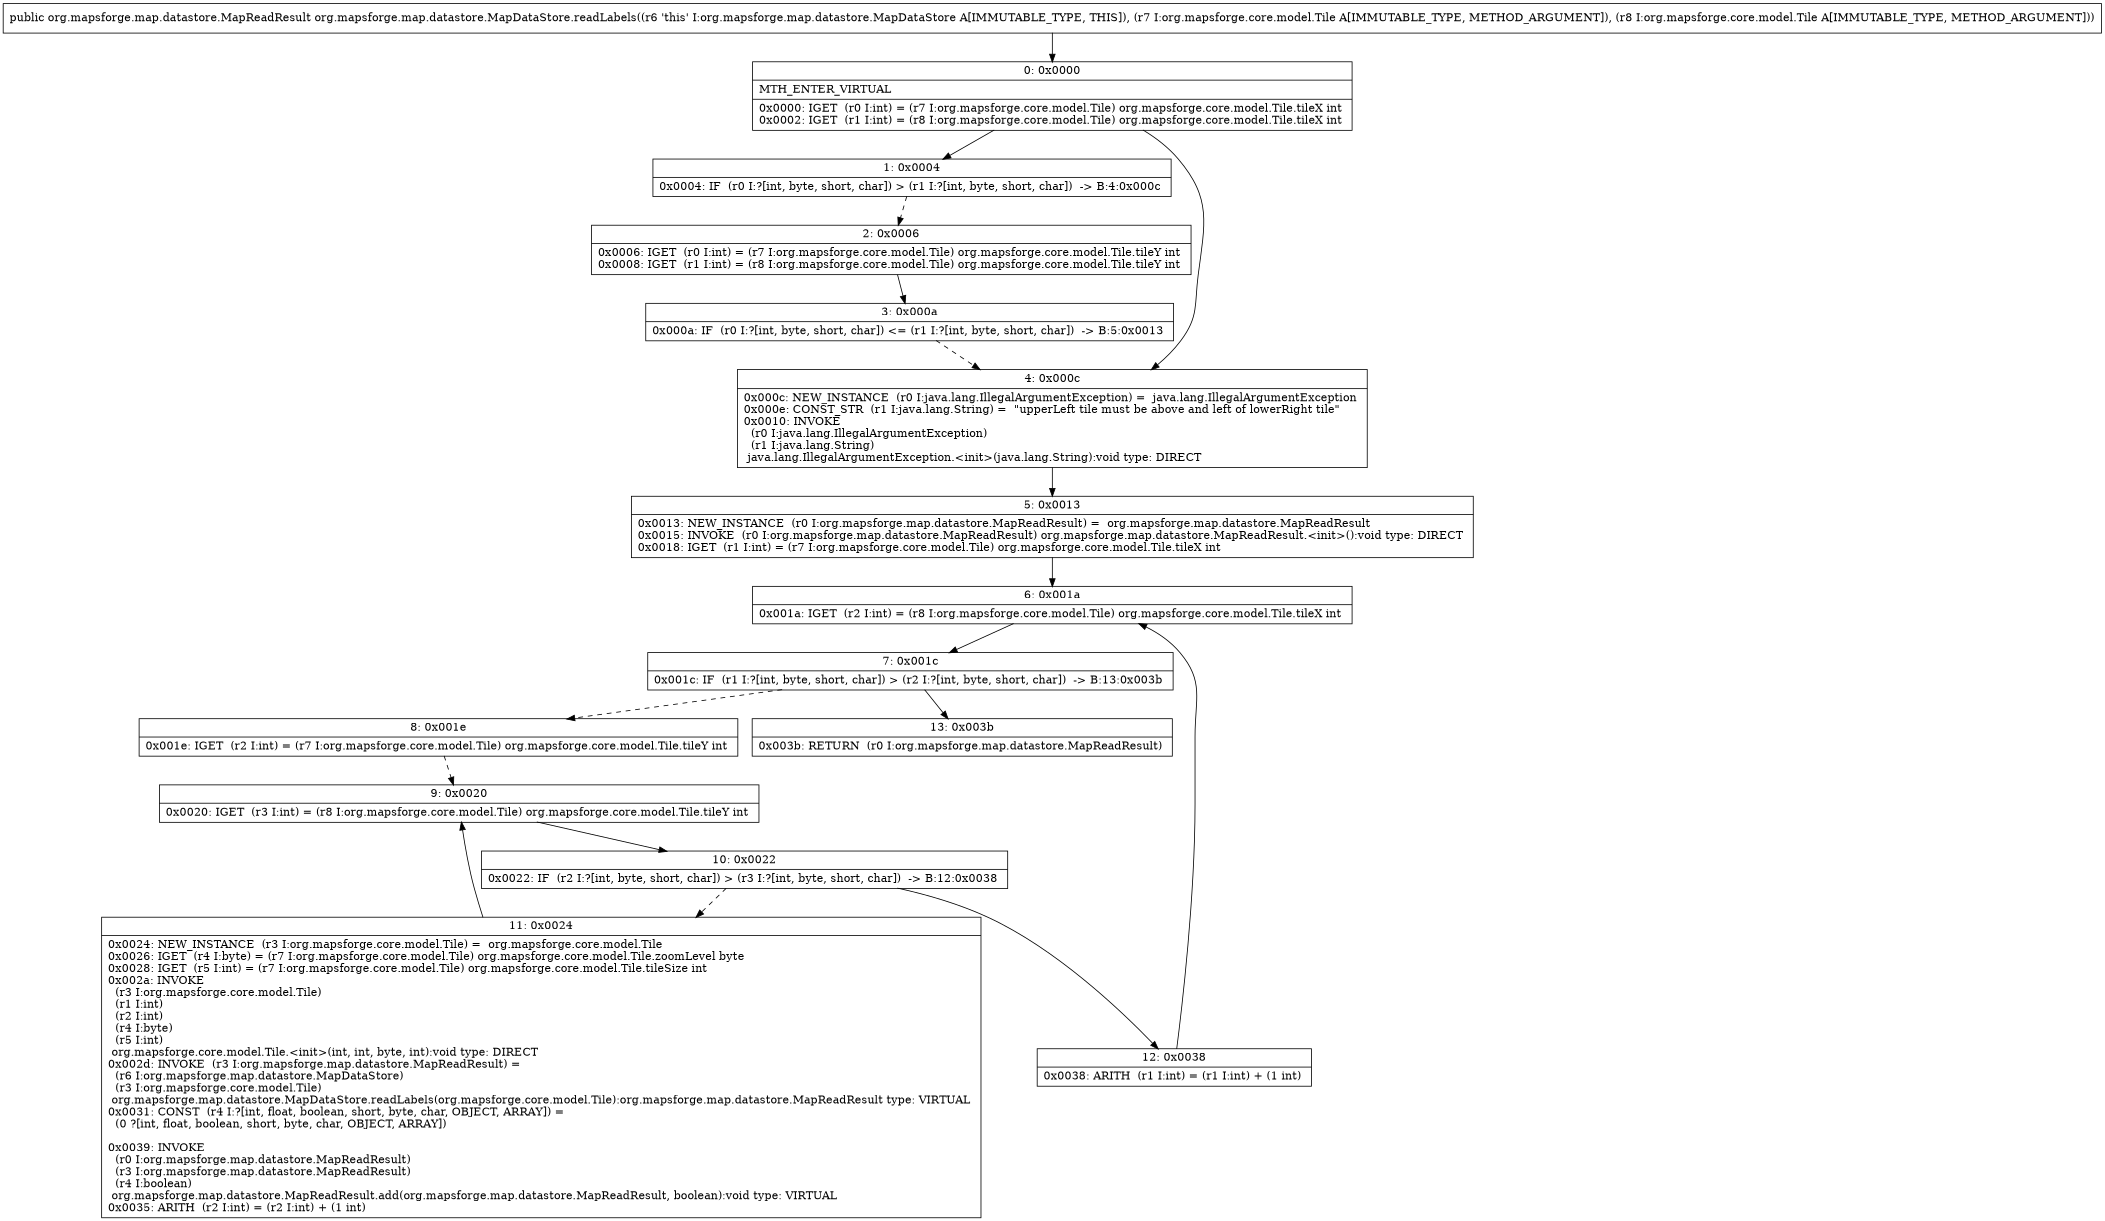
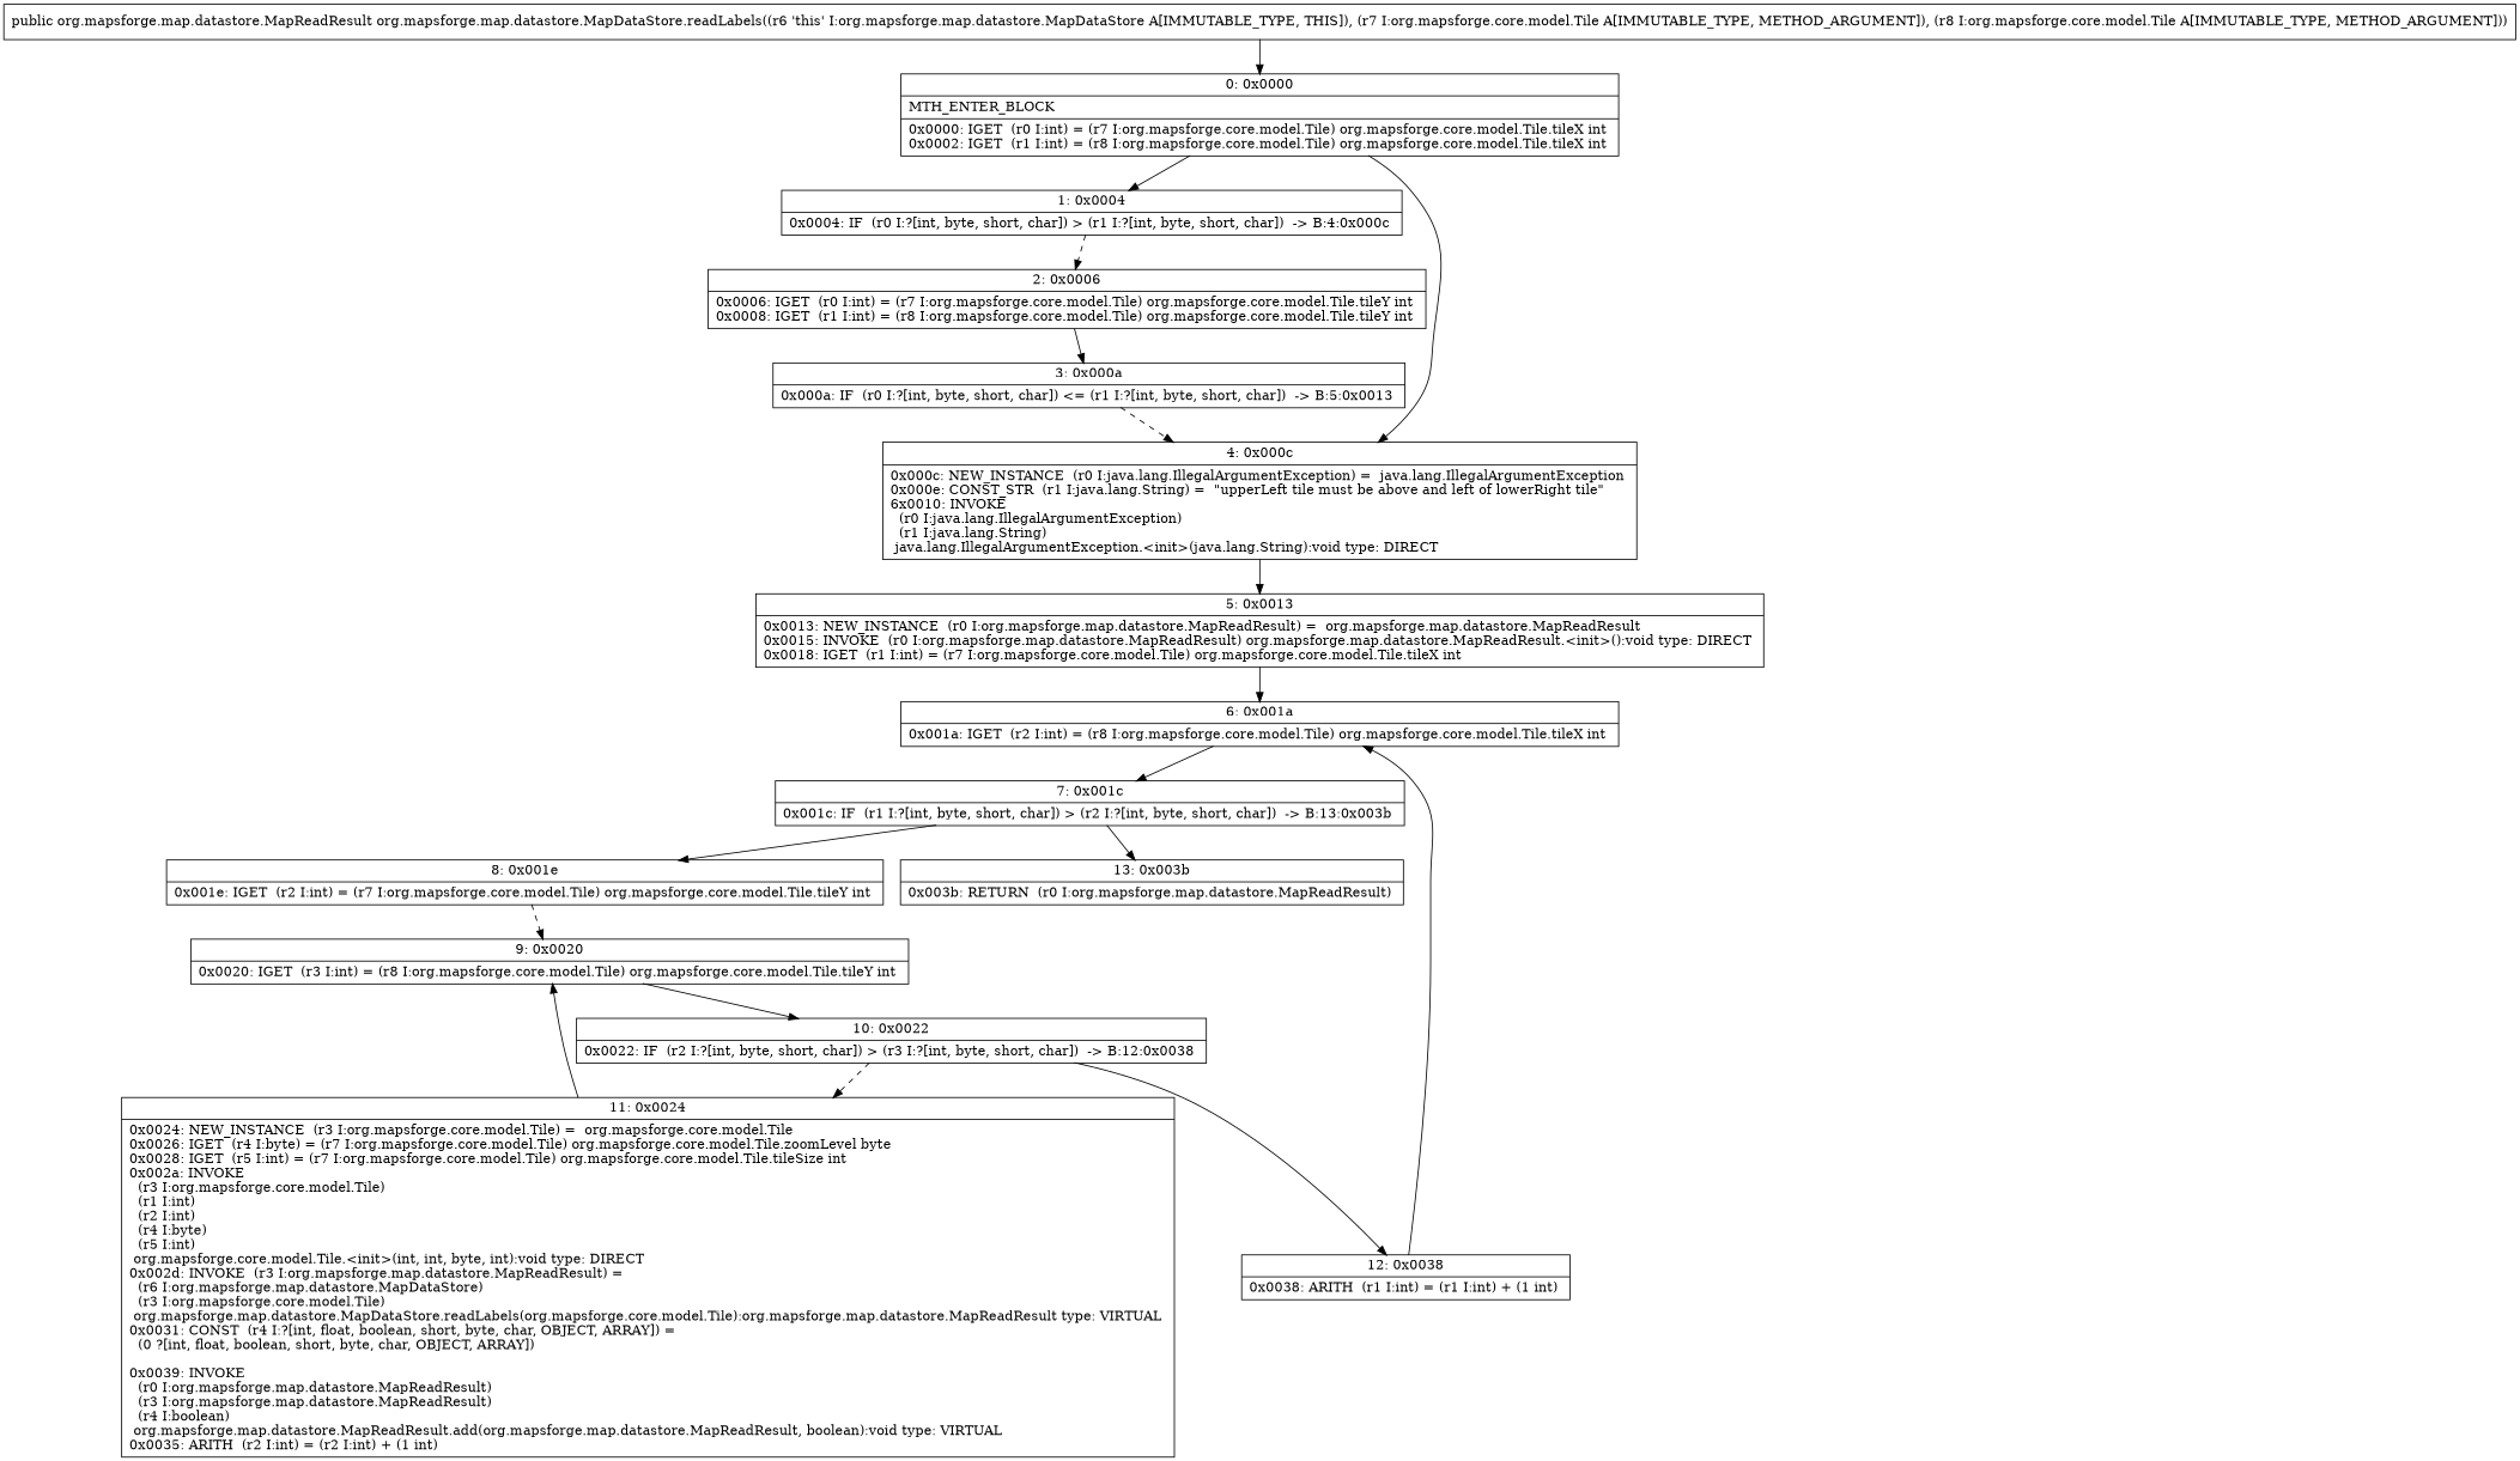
  digraph {
    node [shape=record]
-   n1 [label="{0\:\ 0x0000|MTH_ENTER_VIRTUAL\l|0x0000: IGET  (r0 I:int) = (r7 I:org.mapsforge.core.model.Tile) org.mapsforge.core.model.Tile.tileX int \l0x0002: IGET  (r1 I:int) = (r8 I:org.mapsforge.core.model.Tile) org.mapsforge.core.model.Tile.tileX int \l}"]
+   n1 [label="{0\:\ 0x0000|MTH_ENTER_BLOCK\l|0x0000: IGET  (r0 I:int) = (r7 I:org.mapsforge.core.model.Tile) org.mapsforge.core.model.Tile.tileX int \l0x0002: IGET  (r1 I:int) = (r8 I:org.mapsforge.core.model.Tile) org.mapsforge.core.model.Tile.tileX int \l}"]
    n2 [label="{1\:\ 0x0004|0x0004: IF  (r0 I:?[int, byte, short, char]) \> (r1 I:?[int, byte, short, char])  \-\> B:4:0x000c \l}"]
-   n3 [label="{4\:\ 0x000c|0x000c: NEW_INSTANCE  (r0 I:java.lang.IllegalArgumentException) =  java.lang.IllegalArgumentException \l0x000e: CONST_STR  (r1 I:java.lang.String) =  \"upperLeft tile must be above and left of lowerRight tile\" \l0x0010: INVOKE  \l  (r0 I:java.lang.IllegalArgumentException)\l  (r1 I:java.lang.String)\l java.lang.IllegalArgumentException.\<init\>(java.lang.String):void type: DIRECT \l}"]
+   n3 [label="{4\:\ 0x000c|0x000c: NEW_INSTANCE  (r0 I:java.lang.IllegalArgumentException) =  java.lang.IllegalArgumentException \l0x000e: CONST_STR  (r1 I:java.lang.String) =  \"upperLeft tile must be above and left of lowerRight tile\" \l6x0010: INVOKE  \l  (r0 I:java.lang.IllegalArgumentException)\l  (r1 I:java.lang.String)\l java.lang.IllegalArgumentException.\<init\>(java.lang.String):void type: DIRECT \l}"]
    n4 [label="{2\:\ 0x0006|0x0006: IGET  (r0 I:int) = (r7 I:org.mapsforge.core.model.Tile) org.mapsforge.core.model.Tile.tileY int \l0x0008: IGET  (r1 I:int) = (r8 I:org.mapsforge.core.model.Tile) org.mapsforge.core.model.Tile.tileY int \l}"]
    n5 [label="{3\:\ 0x000a|0x000a: IF  (r0 I:?[int, byte, short, char]) \<= (r1 I:?[int, byte, short, char])  \-\> B:5:0x0013 \l}"]
    n6 [label="{5\:\ 0x0013|0x0013: NEW_INSTANCE  (r0 I:org.mapsforge.map.datastore.MapReadResult) =  org.mapsforge.map.datastore.MapReadResult \l0x0015: INVOKE  (r0 I:org.mapsforge.map.datastore.MapReadResult) org.mapsforge.map.datastore.MapReadResult.\<init\>():void type: DIRECT \l0x0018: IGET  (r1 I:int) = (r7 I:org.mapsforge.core.model.Tile) org.mapsforge.core.model.Tile.tileX int \l}"]
    n7 [label="{6\:\ 0x001a|0x001a: IGET  (r2 I:int) = (r8 I:org.mapsforge.core.model.Tile) org.mapsforge.core.model.Tile.tileX int \l}"]
    n8 [label="{7\:\ 0x001c|0x001c: IF  (r1 I:?[int, byte, short, char]) \> (r2 I:?[int, byte, short, char])  \-\> B:13:0x003b \l}"]
    n9 [label="{8\:\ 0x001e|0x001e: IGET  (r2 I:int) = (r7 I:org.mapsforge.core.model.Tile) org.mapsforge.core.model.Tile.tileY int \l}"]
    n10 [label="{13\:\ 0x003b|0x003b: RETURN  (r0 I:org.mapsforge.map.datastore.MapReadResult) \l}"]
    n11 [label="{9\:\ 0x0020|0x0020: IGET  (r3 I:int) = (r8 I:org.mapsforge.core.model.Tile) org.mapsforge.core.model.Tile.tileY int \l}"]
    n12 [label="{10\:\ 0x0022|0x0022: IF  (r2 I:?[int, byte, short, char]) \> (r3 I:?[int, byte, short, char])  \-\> B:12:0x0038 \l}"]
    n13 [label="{11\:\ 0x0024|0x0024: NEW_INSTANCE  (r3 I:org.mapsforge.core.model.Tile) =  org.mapsforge.core.model.Tile \l0x0026: IGET  (r4 I:byte) = (r7 I:org.mapsforge.core.model.Tile) org.mapsforge.core.model.Tile.zoomLevel byte \l0x0028: IGET  (r5 I:int) = (r7 I:org.mapsforge.core.model.Tile) org.mapsforge.core.model.Tile.tileSize int \l0x002a: INVOKE  \l  (r3 I:org.mapsforge.core.model.Tile)\l  (r1 I:int)\l  (r2 I:int)\l  (r4 I:byte)\l  (r5 I:int)\l org.mapsforge.core.model.Tile.\<init\>(int, int, byte, int):void type: DIRECT \l0x002d: INVOKE  (r3 I:org.mapsforge.map.datastore.MapReadResult) = \l  (r6 I:org.mapsforge.map.datastore.MapDataStore)\l  (r3 I:org.mapsforge.core.model.Tile)\l org.mapsforge.map.datastore.MapDataStore.readLabels(org.mapsforge.core.model.Tile):org.mapsforge.map.datastore.MapReadResult type: VIRTUAL \l0x0031: CONST  (r4 I:?[int, float, boolean, short, byte, char, OBJECT, ARRAY]) = \l  (0 ?[int, float, boolean, short, byte, char, OBJECT, ARRAY])\l \l0x0039: INVOKE  \l  (r0 I:org.mapsforge.map.datastore.MapReadResult)\l  (r3 I:org.mapsforge.map.datastore.MapReadResult)\l  (r4 I:boolean)\l org.mapsforge.map.datastore.MapReadResult.add(org.mapsforge.map.datastore.MapReadResult, boolean):void type: VIRTUAL \l0x0035: ARITH  (r2 I:int) = (r2 I:int) + (1 int) \l}"]
    n14 [label="{12\:\ 0x0038|0x0038: ARITH  (r1 I:int) = (r1 I:int) + (1 int) \l}"]
    n15 [label="{public org.mapsforge.map.datastore.MapReadResult org.mapsforge.map.datastore.MapDataStore.readLabels((r6 'this' I:org.mapsforge.map.datastore.MapDataStore A[IMMUTABLE_TYPE, THIS]), (r7 I:org.mapsforge.core.model.Tile A[IMMUTABLE_TYPE, METHOD_ARGUMENT]), (r8 I:org.mapsforge.core.model.Tile A[IMMUTABLE_TYPE, METHOD_ARGUMENT])) }"]
    n1 -> n2
    n1 -> n3
    n2 -> n4 [style=dashed]
    n3 -> n6
    n4 -> n5
    n5 -> n3 [style=dashed]
    n6 -> n7
    n7 -> n8
-   n8 -> n9 [style=dashed]
+   n8 -> n9 [style=solid]
    n8 -> n10
    n9 -> n11 [style=dashed]
    n11 -> n12
    n12 -> n13 [style=dashed]
    n12 -> n14
    n13 -> n11
    n14 -> n7
    n15 -> n1
  }
